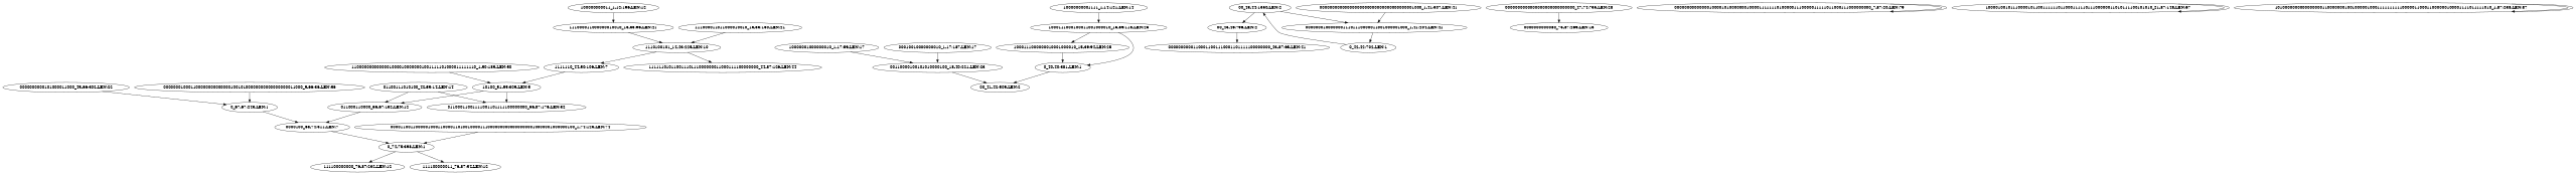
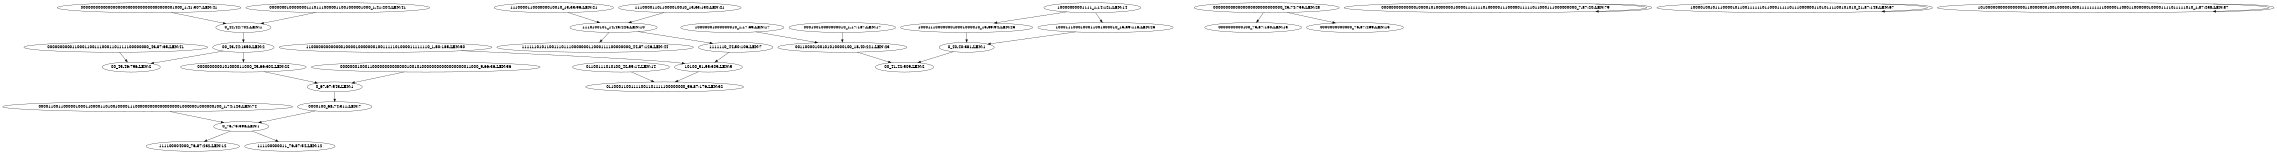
  digraph {
    "0000100_68-74:311-LEN:7"
-   "0_75-75:398-LEN:1" [label="0_74-75:398-LEN:1"]
-   "111100000000_76-87:232-LEN:12"
+   "0_75-75:398-LEN:1"
+   "111100000000_76-87:232-LEN:12" [label="111100004000_76-87:232-LEN:12"]
    "111100000011_76-87:54-LEN:12"
    "01100111010100_42-55:14-LEN:14"
-   "011000110000_56-67:132-LEN:12"
    "01100011001111001101111100000000_56-87:176-LEN:32"
    "1000111000000010001000010_15-39:94-LEN:25"
    "0_40-40:381-LEN:1"
    "00_41-42:509-LEN:2"
    n11 [label="00000000001100011001110001101111100000000_43-87:65-LEN:41"]
    "00_45-46:796-LEN:2"
-   "0000000000000000000000000000_47-74:735-LEN:28"
-   "0000000000000_75-87:269-LEN:13" [label="0000000000080_75-87:269-LEN:13"]
+   "0000000000000000000000000000_47-74:735-LEN:28" [label="0000000000000000000000000000_45-74:735-LEN:28"]
+   "0000000000100_75-87:180-LEN:13"
+   "0000000000000_75-87:269-LEN:13"
    "11000000000000010000100000001001111101000011111110_1-50:185-LEN:50"
    "10100_51-55:309-LEN:5"
    n18 [label="1110100101_14-43:225-LEN:10"]
    "111000011000000010010_13-33:96-LEN:21"
    "11111101011001110111000000011000111100000000_44-87:126-LEN:44"
    "1111110_44-50:106-LEN:7"
    "00_43-44:1350-LEN:2"
    "0000000000101000011000_45-66:302-LEN:22"
    "00000001000110000000000000010010100000000000000000011000_9-66:36-LEN:56"
-   "0_67-67:243-LEN:1"
+   "0_67-67:243-LEN:1" [label="0_67-67:543-LEN:1"]
    "00110000100101010000100_18-40:221-LEN:23"
-   "100000000011_1-12:196-LEN:12"
    "111000011011000010010_13-33:130-LEN:21"
    "00001100110000010001100001101001000011100000000000000000010000001000000100_1-74:123-LEN:74"
    "0000000000000010000101000000010000111111101000001110000011111011000111000000000_7-87:20-LEN:79"
    "10000000001111_1-14:121-LEN:14"
    "1000111000100011001000010_15-39:118-LEN:25"
    "00000000000000000000000000000000000001000_1-41:307-LEN:41"
    "0_42-42:702-LEN:1"
    "1000010010111000010110011111101100011111011100000011010111100101010_21-87:148-LEN:67"
    "10000001000000010_1-17:59-LEN:17"
    "00010010000000010_1-17:187-LEN:17"
    "101000000000000000011000000010010000010001111111111000001100011000000100001111011111010_1-87:238-LEN:87"
    "00000001000000011101110000011001000001000_1-41:204-LEN:41"
    "0000100_68-74:311-LEN:7" -> "0_75-75:398-LEN:1"
    "0_75-75:398-LEN:1" -> "111100000000_76-87:232-LEN:12"
    "0_75-75:398-LEN:1" -> "111100000011_76-87:54-LEN:12"
-   "01100111010100_42-55:14-LEN:14" -> "011000110000_56-67:132-LEN:12"
    "01100111010100_42-55:14-LEN:14" -> "01100011001111001101111100000000_56-87:176-LEN:32"
-   "011000110000_56-67:132-LEN:12" -> "0000100_68-74:311-LEN:7"
    "1000111000000010001000010_15-39:94-LEN:25" -> "0_40-40:381-LEN:1"
    "0_40-40:381-LEN:1" -> "00_41-42:509-LEN:2"
-   "00_45-46:796-LEN:2" -> n11
+   n11 -> "00_45-46:796-LEN:2"
+   "0000000000000000000000000000_47-74:735-LEN:28" -> "0000000000100_75-87:180-LEN:13"
    "0000000000000000000000000000_47-74:735-LEN:28" -> "0000000000000_75-87:269-LEN:13"
    "11000000000000010000100000001001111101000011111110_1-50:185-LEN:50" -> "10100_51-55:309-LEN:5"
-   "10100_51-55:309-LEN:5" -> "011000110000_56-67:132-LEN:12"
    "10100_51-55:309-LEN:5" -> "01100011001111001101111100000000_56-87:176-LEN:32"
    n18 -> "11111101011001110111000000011000111100000000_44-87:126-LEN:44"
    n18 -> "1111110_44-50:106-LEN:7"
    "111000011000000010010_13-33:96-LEN:21" -> n18
    "1111110_44-50:106-LEN:7" -> "10100_51-55:309-LEN:5"
    "00_43-44:1350-LEN:2" -> "00_45-46:796-LEN:2"
-   "00_43-44:1350-LEN:2" -> "00000001000000011101110000011001000001000_1-41:204-LEN:41"
+   "00_43-44:1350-LEN:2" -> "0000000000101000011000_45-66:302-LEN:22"
    "0000000000101000011000_45-66:302-LEN:22" -> "0_67-67:243-LEN:1"
    "00000001000110000000000000010010100000000000000000011000_9-66:36-LEN:56" -> "0_67-67:243-LEN:1"
    "0_67-67:243-LEN:1" -> "0000100_68-74:311-LEN:7"
    "00110000100101010000100_18-40:221-LEN:23" -> "00_41-42:509-LEN:2"
-   "100000000011_1-12:196-LEN:12" -> "111000011000000010010_13-33:96-LEN:21"
    "111000011011000010010_13-33:130-LEN:21" -> n18
    "00001100110000010001100001101001000011100000000000000000010000001000000100_1-74:123-LEN:74" -> "0_75-75:398-LEN:1"
    "0000000000000010000101000000010000111111101000001110000011111011000111000000000_7-87:20-LEN:79" -> "0000000000000010000101000000010000111111101000001110000011111011000111000000000_7-87:20-LEN:79"
-   "1000111000100011001000010_15-39:118-LEN:25" -> "1000111000000010001000010_15-39:94-LEN:25"
+   "10000000001111_1-14:121-LEN:14" -> "1000111000000010001000010_15-39:94-LEN:25"
    "10000000001111_1-14:121-LEN:14" -> "1000111000100011001000010_15-39:118-LEN:25"
    "1000111000100011001000010_15-39:118-LEN:25" -> "0_40-40:381-LEN:1"
-   "00000000000000000000000000000000000001000_1-41:307-LEN:41" -> "00000001000000011101110000011001000001000_1-41:204-LEN:41"
+   "00000000000000000000000000000000000001000_1-41:307-LEN:41" -> "0_42-42:702-LEN:1"
    "0_42-42:702-LEN:1" -> "00_43-44:1350-LEN:2"
    "1000010010111000010110011111101100011111011100000011010111100101010_21-87:148-LEN:67" -> "1000010010111000010110011111101100011111011100000011010111100101010_21-87:148-LEN:67"
    "10000001000000010_1-17:59-LEN:17" -> "00110000100101010000100_18-40:221-LEN:23"
    "00010010000000010_1-17:187-LEN:17" -> "00110000100101010000100_18-40:221-LEN:23"
    "101000000000000000011000000010010000010001111111111000001100011000000100001111011111010_1-87:238-LEN:87" -> "101000000000000000011000000010010000010001111111111000001100011000000100001111011111010_1-87:238-LEN:87"
    "00000001000000011101110000011001000001000_1-41:204-LEN:41" -> "0_42-42:702-LEN:1"
  }
